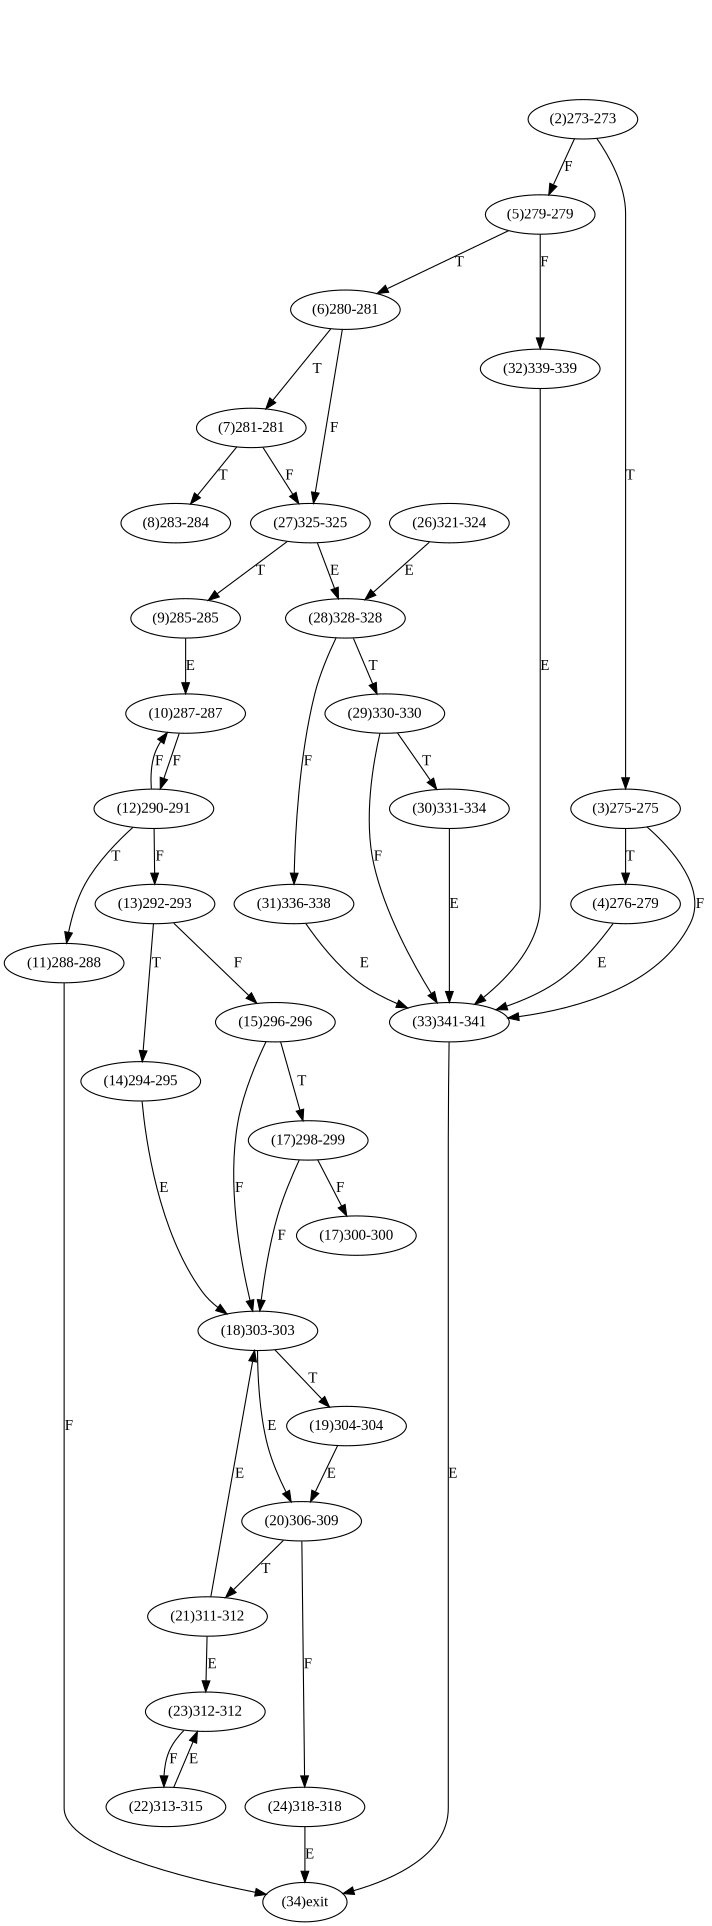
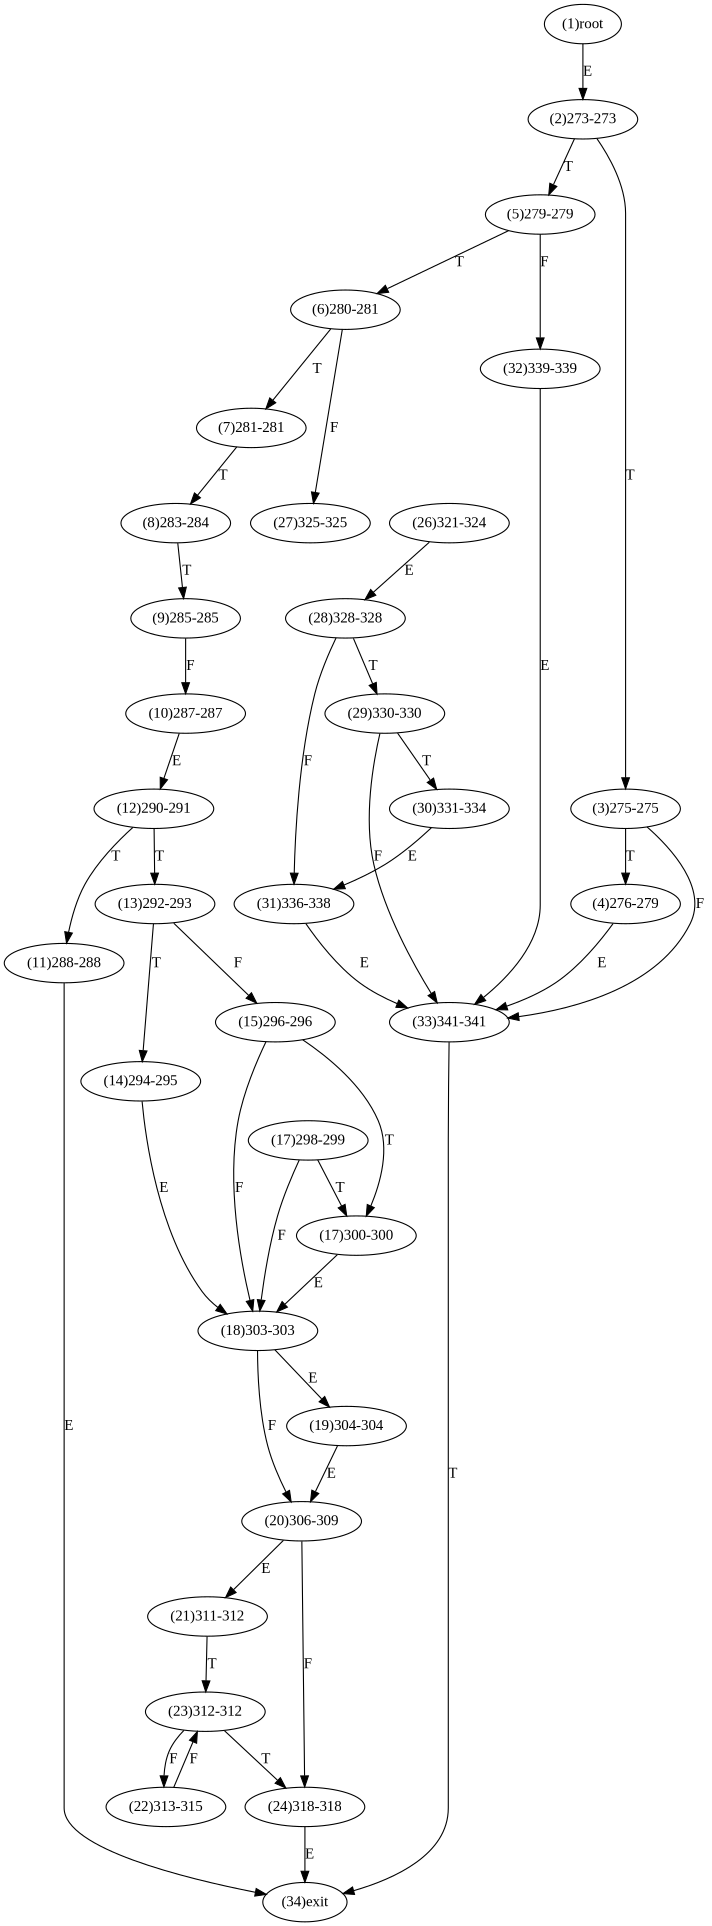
  digraph {
    fontname="Liberation Serif"
    node [fontname="Liberation Serif"]
    edge [fontname="Liberation Serif"]
+   n1 [label="(1)root"]
    n2 [label="(2)273-273"]
    n3 [label="(3)275-275"]
    n4 [label="(5)279-279"]
    n5 [label="(4)276-279"]
    n6 [label="(33)341-341"]
    n7 [label="(6)280-281"]
    n8 [label="(32)339-339"]
    n9 [label="(34)exit"]
    n10 [label="(7)281-281"]
    n11 [label="(27)325-325"]
    n12 [label="(8)283-284"]
    n13 [label="(28)328-328"]
    n14 [label="(9)285-285"]
    n15 [label="(10)287-287"]
    n16 [label="(12)290-291"]
    n17 [label="(11)288-288"]
    n18 [label="(13)292-293"]
    n19 [label="(14)294-295"]
    n20 [label="(15)296-296"]
    n21 [label="(18)303-303"]
    n22 [label="(17)298-299"]
    n23 [label="(19)304-304"]
    n24 [label="(20)306-309"]
    n25 [label="(17)300-300"]
    n26 [label="(21)311-312"]
    n27 [label="(24)318-318"]
    n28 [label="(23)312-312"]
    n29 [label="(22)313-315"]
    n30 [label="(26)321-324"]
    n31 [label="(29)330-330"]
    n32 [label="(31)336-338"]
    n33 [label="(30)331-334"]
+   n1 -> n2 [label=E]
    n2 -> n3 [label=T]
-   n2 -> n4 [label=F]
+   n2 -> n4 [label=T]
    n3 -> n5 [label=T]
    n3 -> n6 [label=F]
    n4 -> n7 [label=T]
    n4 -> n8 [label=F]
    n5 -> n6 [label=E]
-   n6 -> n9 [label=E]
+   n6 -> n9 [label=T]
    n7 -> n10 [label=T]
    n7 -> n11 [label=F]
    n8 -> n6 [label=E]
-   n10 -> n11 [label=F]
    n10 -> n12 [label=T]
-   n11 -> n13 [label=E]
-   n11 -> n14 [label=T]
+   n12 -> n14 [label=T]
    n13 -> n31 [label=T]
    n13 -> n32 [label=F]
-   n14 -> n15 [label=E]
-   n15 -> n16 [label=F]
-   n16 -> n15 [label=F]
+   n14 -> n15 [label=F]
+   n15 -> n16 [label=E]
    n16 -> n17 [label=T]
-   n16 -> n18 [label=F]
-   n17 -> n9 [label=F]
+   n16 -> n18 [label=T]
+   n17 -> n9 [label=E]
    n18 -> n19 [label=T]
    n18 -> n20 [label=F]
    n19 -> n21 [label=E]
    n20 -> n21 [label=F]
-   n20 -> n22 [label=T]
-   n21 -> n23 [label=T]
-   n21 -> n24 [label=E]
+   n20 -> n25 [label=T]
+   n21 -> n23 [label=E]
+   n21 -> n24 [label=F]
    n22 -> n21 [label=F]
-   n22 -> n25 [label=F]
+   n22 -> n25 [label=T]
    n23 -> n24 [label=E]
-   n24 -> n26 [label=T]
+   n24 -> n26 [label=E]
    n24 -> n27 [label=F]
-   n26 -> n21 [label=E]
-   n26 -> n28 [label=E]
+   n25 -> n21 [label=E]
+   n26 -> n28 [label=T]
    n27 -> n9 [label=E]
+   n28 -> n27 [label=T]
    n28 -> n29 [label=F]
-   n29 -> n28 [label=E]
+   n29 -> n28 [label=F]
    n30 -> n13 [label=E]
    n31 -> n6 [label=F]
    n31 -> n33 [label=T]
    n32 -> n6 [label=E]
-   n33 -> n6 [label=E]
+   n33 -> n32 [label=E]
  }
